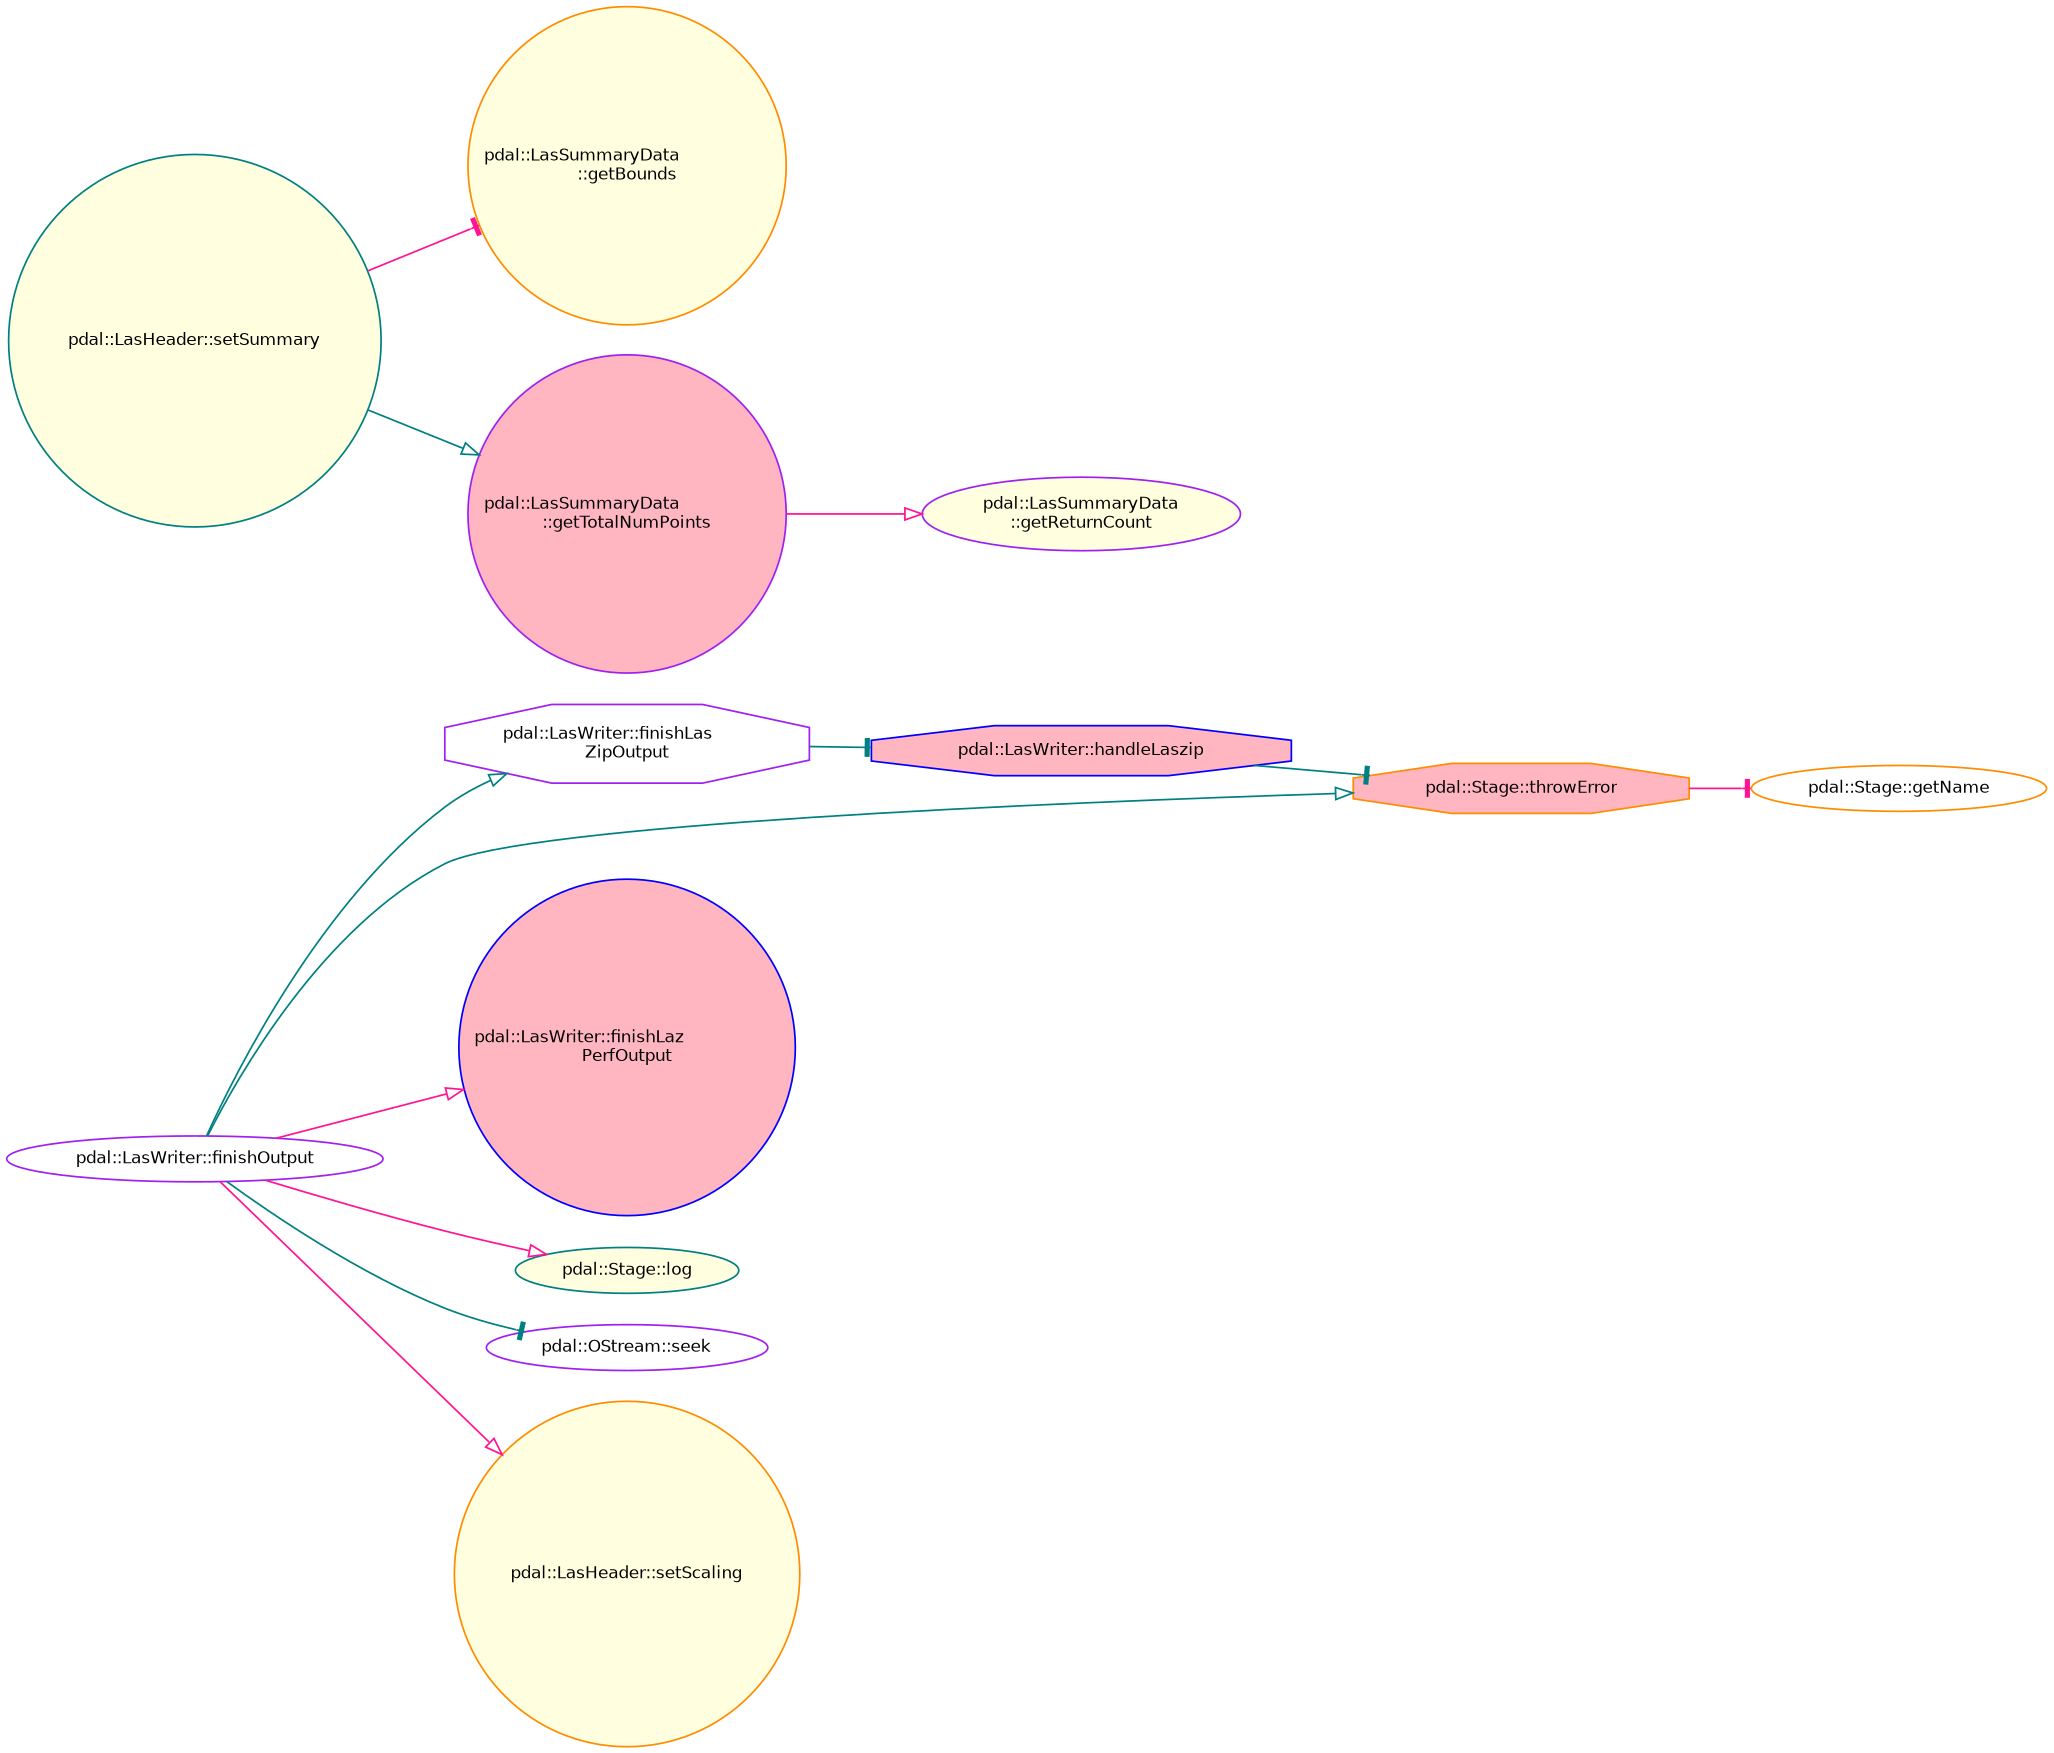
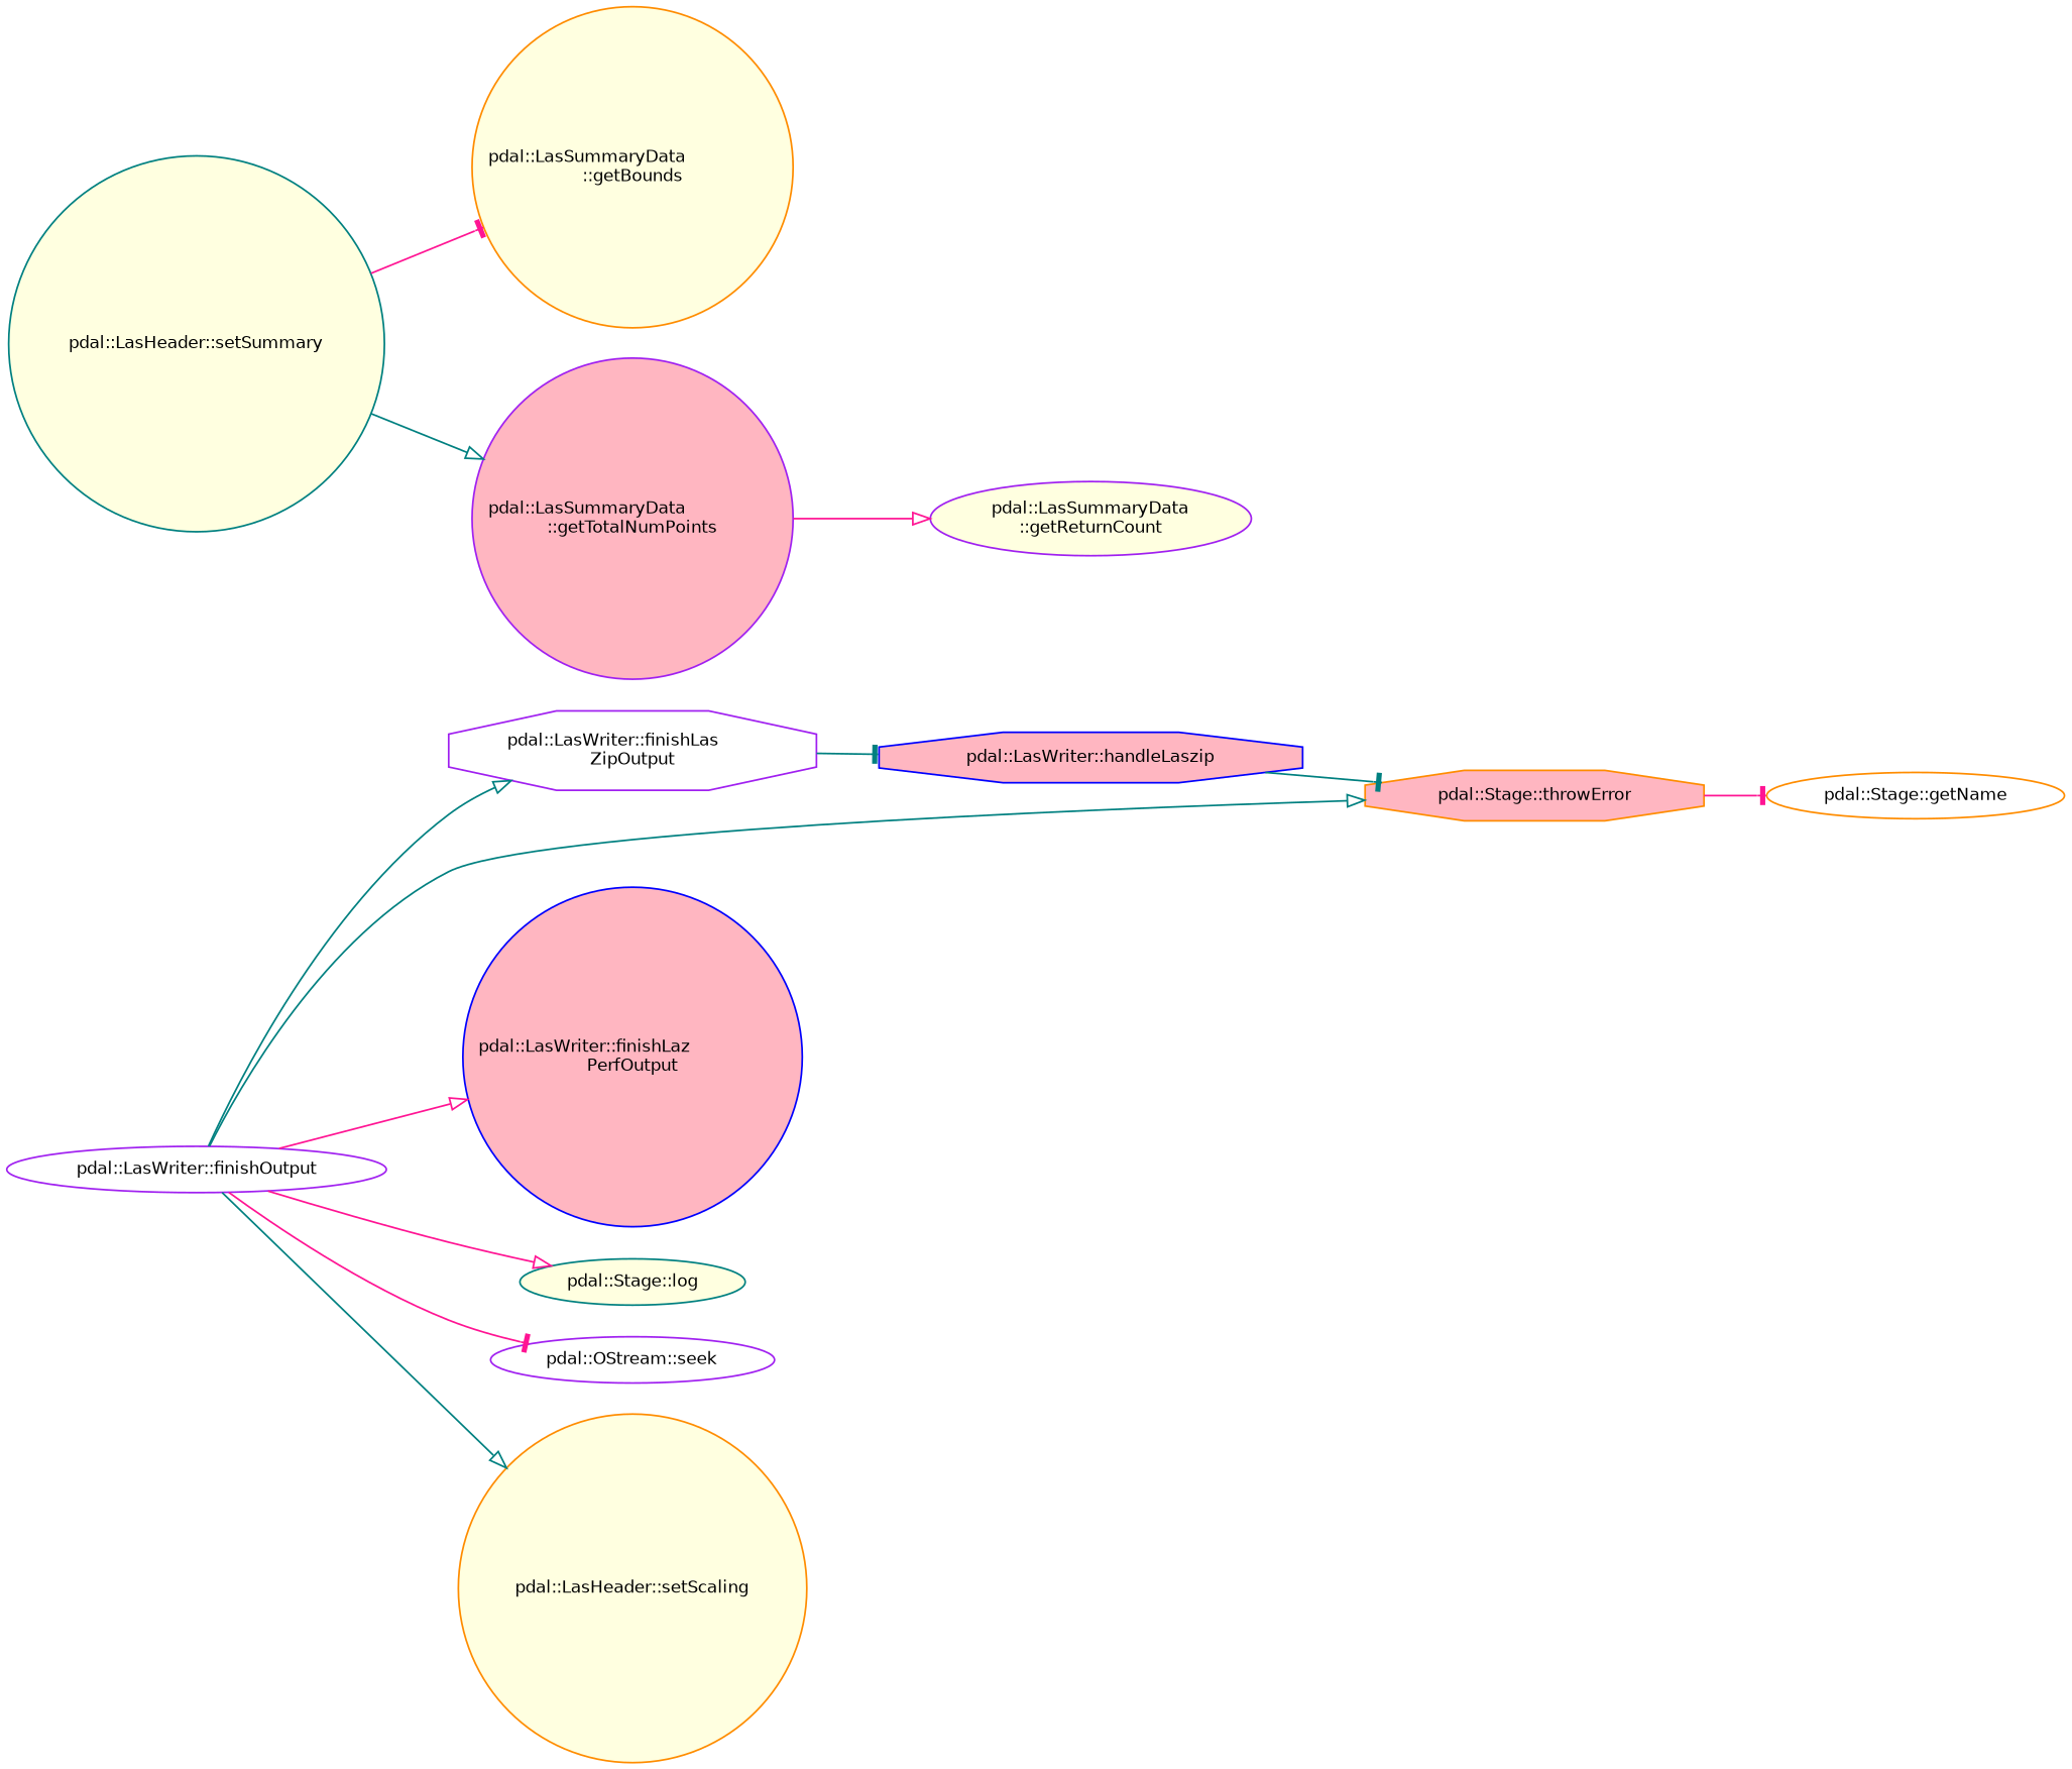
  digraph {
    rankdir=LR
    node [color=purple fillcolor=lightyellow fontname=Helvetica fontsize=10 shape=ellipse style=filled]
    edge [arrowhead=onormal color=teal fontname=Helvetica fontsize=10 labelfontname=Helvetica labelfontsize=10 style=solid]
    n1 [fillcolor=white fontcolor=black height=0.2 label="pdal::LasWriter::finishOutput" width=0.4]
    n2 [fillcolor=white height=0.2 label="pdal::LasWriter::finishLas\lZipOutput" shape=octagon width=0.4]
    n3 [color=darkorange fillcolor=lightpink height=0.2 label="pdal::Stage::throwError" shape=octagon width=0.4]
    n4 [color=blue fillcolor=lightpink height=0.2 label="pdal::LasWriter::finishLaz\lPerfOutput" shape=circle width=0.4]
    n5 [color=teal height=0.2 label="pdal::Stage::log" width=0.4]
    n6 [fillcolor=white height=0.2 label="pdal::OStream::seek" width=0.4]
    n7 [color=darkorange height=0.2 label="pdal::LasHeader::setScaling" shape=circle width=0.4]
    n8 [color=blue fillcolor=lightpink height=0.2 label="pdal::LasWriter::handleLaszip" shape=octagon width=0.4]
    n9 [color=darkorange fillcolor=white height=0.2 label="pdal::Stage::getName" width=0.4]
    n10 [color=teal height=0.2 label="pdal::LasHeader::setSummary" shape=circle width=0.4]
    n11 [color=darkorange height=0.2 label="pdal::LasSummaryData\l::getBounds" shape=circle width=0.4]
    n12 [fillcolor=lightpink height=0.2 label="pdal::LasSummaryData\l::getTotalNumPoints" shape=circle width=0.4]
    n13 [height=0.2 label="pdal::LasSummaryData\l::getReturnCount" width=0.4]
    n1 -> n2
    n1 -> n3
    n1 -> n4 [color=deeppink]
    n1 -> n5 [color=deeppink]
-   n1 -> n6 [arrowhead=tee]
-   n1 -> n7 [color=deeppink]
+   n1 -> n6 [arrowhead=tee color=deeppink]
+   n1 -> n7
    n2 -> n8 [arrowhead=tee]
    n3 -> n9 [arrowhead=tee color=deeppink]
    n8 -> n3 [arrowhead=tee]
    n10 -> n11 [arrowhead=tee color=deeppink]
    n10 -> n12
    n12 -> n13 [color=deeppink]
  }
